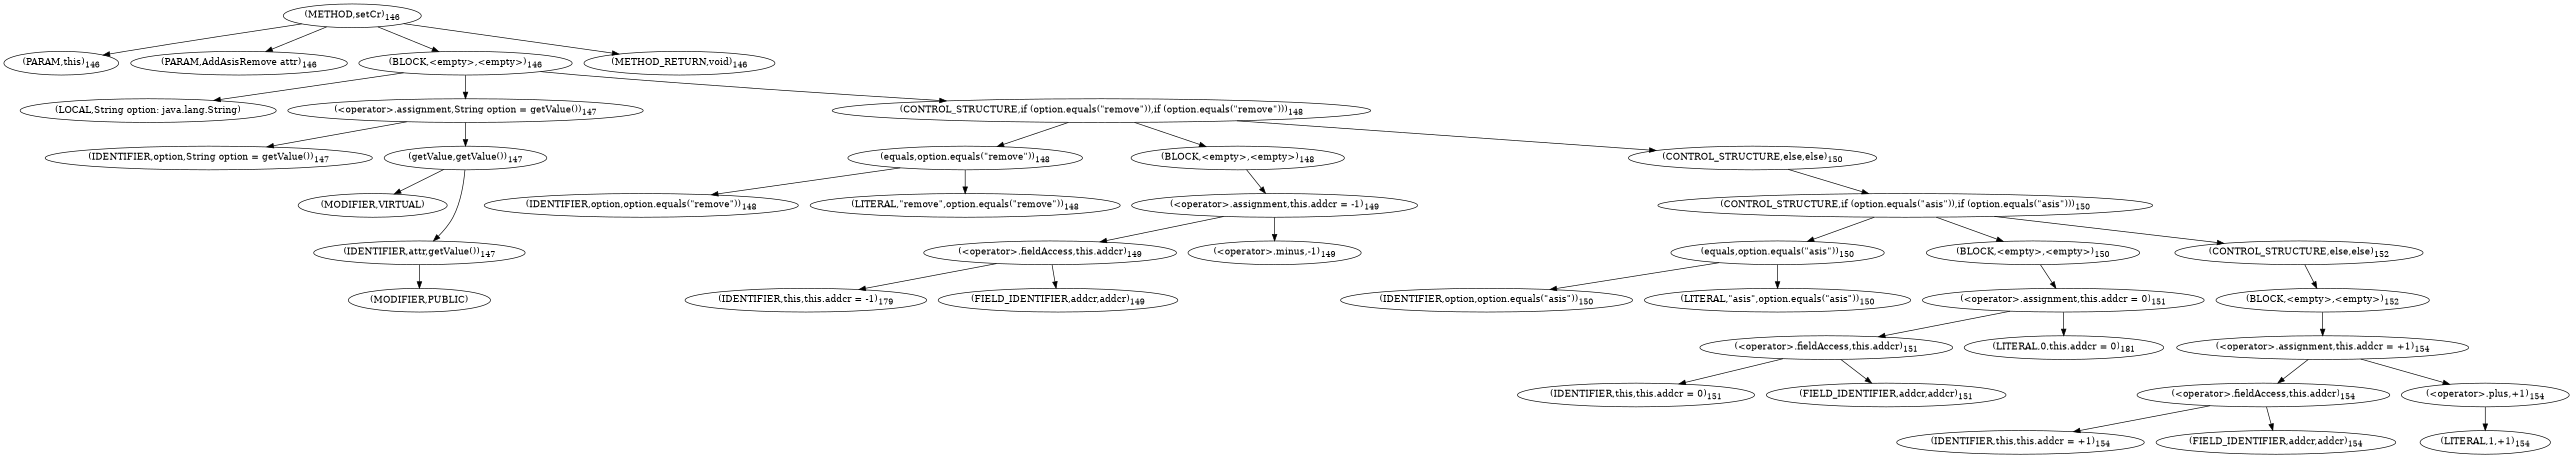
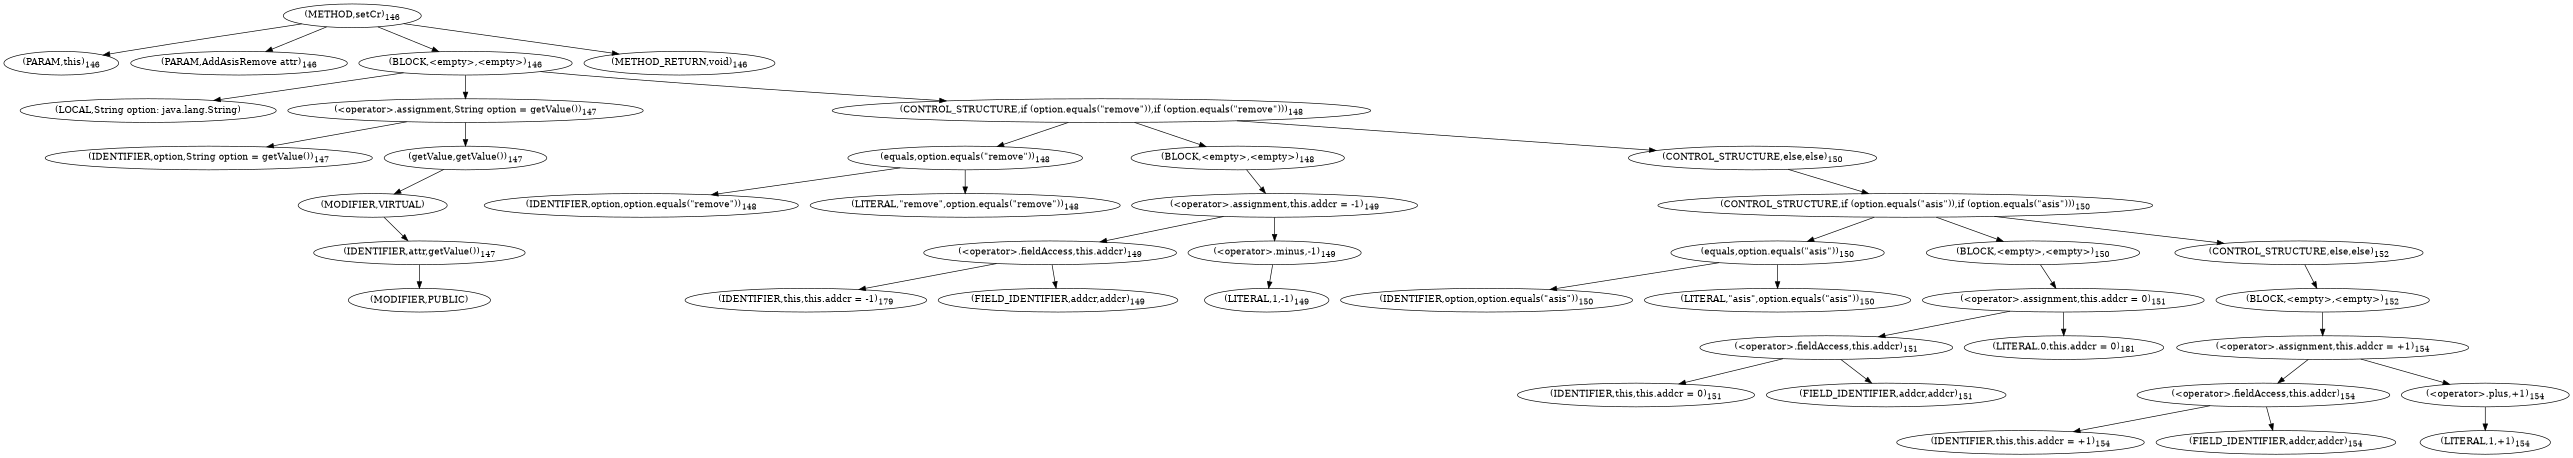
  digraph {
    n1 [label=<(METHOD,setCr)<SUB>146</SUB>>]
    n2 [label=<(PARAM,this)<SUB>146</SUB>>]
    n3 [label=<(PARAM,AddAsisRemove attr)<SUB>146</SUB>>]
    n4 [label=<(BLOCK,&lt;empty&gt;,&lt;empty&gt;)<SUB>146</SUB>>]
    n5 [label=<(METHOD_RETURN,void)<SUB>146</SUB>>]
    n6 [label=<(LOCAL,String option: java.lang.String)>]
    n7 [label=<(&lt;operator&gt;.assignment,String option = getValue())<SUB>147</SUB>>]
    n8 [label=<(CONTROL_STRUCTURE,if (option.equals(&quot;remove&quot;)),if (option.equals(&quot;remove&quot;)))<SUB>148</SUB>>]
    n9 [label=<(MODIFIER,PUBLIC)>]
    n10 [label=<(MODIFIER,VIRTUAL)>]
    n11 [label=<(IDENTIFIER,option,String option = getValue())<SUB>147</SUB>>]
    n12 [label=<(getValue,getValue())<SUB>147</SUB>>]
    n13 [label=<(equals,option.equals(&quot;remove&quot;))<SUB>148</SUB>>]
    n14 [label=<(BLOCK,&lt;empty&gt;,&lt;empty&gt;)<SUB>148</SUB>>]
    n15 [label=<(CONTROL_STRUCTURE,else,else)<SUB>150</SUB>>]
    n16 [label=<(IDENTIFIER,attr,getValue())<SUB>147</SUB>>]
    n17 [label=<(IDENTIFIER,option,option.equals(&quot;remove&quot;))<SUB>148</SUB>>]
    n18 [label=<(LITERAL,&quot;remove&quot;,option.equals(&quot;remove&quot;))<SUB>148</SUB>>]
    n19 [label=<(&lt;operator&gt;.assignment,this.addcr = -1)<SUB>149</SUB>>]
    n20 [label=<(CONTROL_STRUCTURE,if (option.equals(&quot;asis&quot;)),if (option.equals(&quot;asis&quot;)))<SUB>150</SUB>>]
    n21 [label=<(&lt;operator&gt;.fieldAccess,this.addcr)<SUB>149</SUB>>]
    n22 [label=<(&lt;operator&gt;.minus,-1)<SUB>149</SUB>>]
    n23 [label=<(IDENTIFIER,this,this.addcr = -1)<SUB>179</SUB>>]
    n24 [label=<(FIELD_IDENTIFIER,addcr,addcr)<SUB>149</SUB>>]
+   n25 [label=<(LITERAL,1,-1)<SUB>149</SUB>>]
    n26 [label=<(equals,option.equals(&quot;asis&quot;))<SUB>150</SUB>>]
    n27 [label=<(BLOCK,&lt;empty&gt;,&lt;empty&gt;)<SUB>150</SUB>>]
    n28 [label=<(CONTROL_STRUCTURE,else,else)<SUB>152</SUB>>]
    n29 [label=<(IDENTIFIER,option,option.equals(&quot;asis&quot;))<SUB>150</SUB>>]
    n30 [label=<(LITERAL,&quot;asis&quot;,option.equals(&quot;asis&quot;))<SUB>150</SUB>>]
    n31 [label=<(&lt;operator&gt;.assignment,this.addcr = 0)<SUB>151</SUB>>]
    n32 [label=<(BLOCK,&lt;empty&gt;,&lt;empty&gt;)<SUB>152</SUB>>]
    n33 [label=<(&lt;operator&gt;.fieldAccess,this.addcr)<SUB>151</SUB>>]
    n34 [label=<(LITERAL,0,this.addcr = 0)<SUB>181</SUB>>]
    n35 [label=<(IDENTIFIER,this,this.addcr = 0)<SUB>151</SUB>>]
    n36 [label=<(FIELD_IDENTIFIER,addcr,addcr)<SUB>151</SUB>>]
    n37 [label=<(&lt;operator&gt;.assignment,this.addcr = +1)<SUB>154</SUB>>]
    n38 [label=<(&lt;operator&gt;.fieldAccess,this.addcr)<SUB>154</SUB>>]
    n39 [label=<(&lt;operator&gt;.plus,+1)<SUB>154</SUB>>]
    n40 [label=<(IDENTIFIER,this,this.addcr = +1)<SUB>154</SUB>>]
    n41 [label=<(FIELD_IDENTIFIER,addcr,addcr)<SUB>154</SUB>>]
    n42 [label=<(LITERAL,1,+1)<SUB>154</SUB>>]
    n1 -> n2
    n1 -> n3
    n1 -> n4
    n1 -> n5
    n4 -> n6
    n4 -> n7
    n4 -> n8
    n7 -> n11
    n7 -> n12
    n8 -> n13
    n8 -> n14
    n8 -> n15
    n12 -> n10
-   n12 -> n16
+   n10 -> n16
    n13 -> n17
    n13 -> n18
    n14 -> n19
    n15 -> n20
    n16 -> n9
    n19 -> n21
    n19 -> n22
    n20 -> n26
    n20 -> n27
    n20 -> n28
    n21 -> n23
    n21 -> n24
+   n22 -> n25
    n26 -> n29
    n26 -> n30
    n27 -> n31
    n28 -> n32
    n31 -> n33
    n31 -> n34
    n32 -> n37
    n33 -> n35
    n33 -> n36
    n37 -> n38
    n37 -> n39
    n38 -> n40
    n38 -> n41
    n39 -> n42
  }
